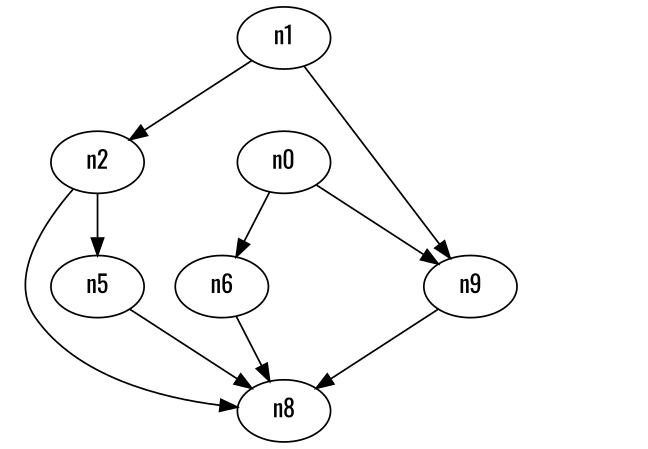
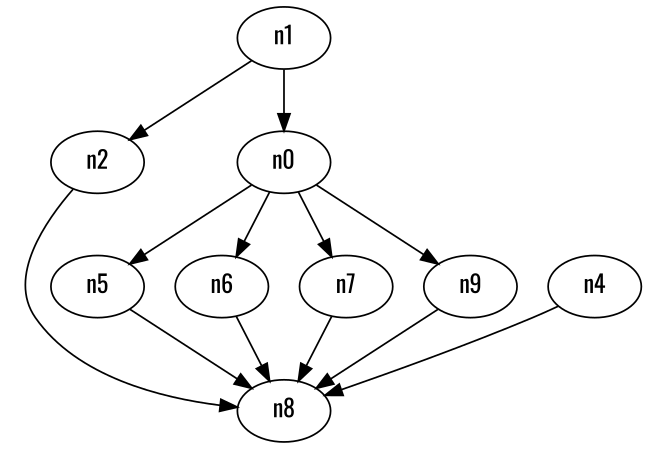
  digraph {
    fontname=Oswald
    node [fontname=Oswald]
    edge [fontname=Oswald]
    n1
    n2
    n3 [label=n0]
    n5
    n8
    n6
+   n7
    n9
+   n4
    n1 -> n2
-   n1 -> n9
-   n2 -> n5
+   n1 -> n3
+   n3 -> n5
    n2 -> n8
    n3 -> n6
+   n3 -> n7
    n3 -> n9
    n5 -> n8
    n6 -> n8
+   n7 -> n8
    n9 -> n8
+   n4 -> n8
  }
